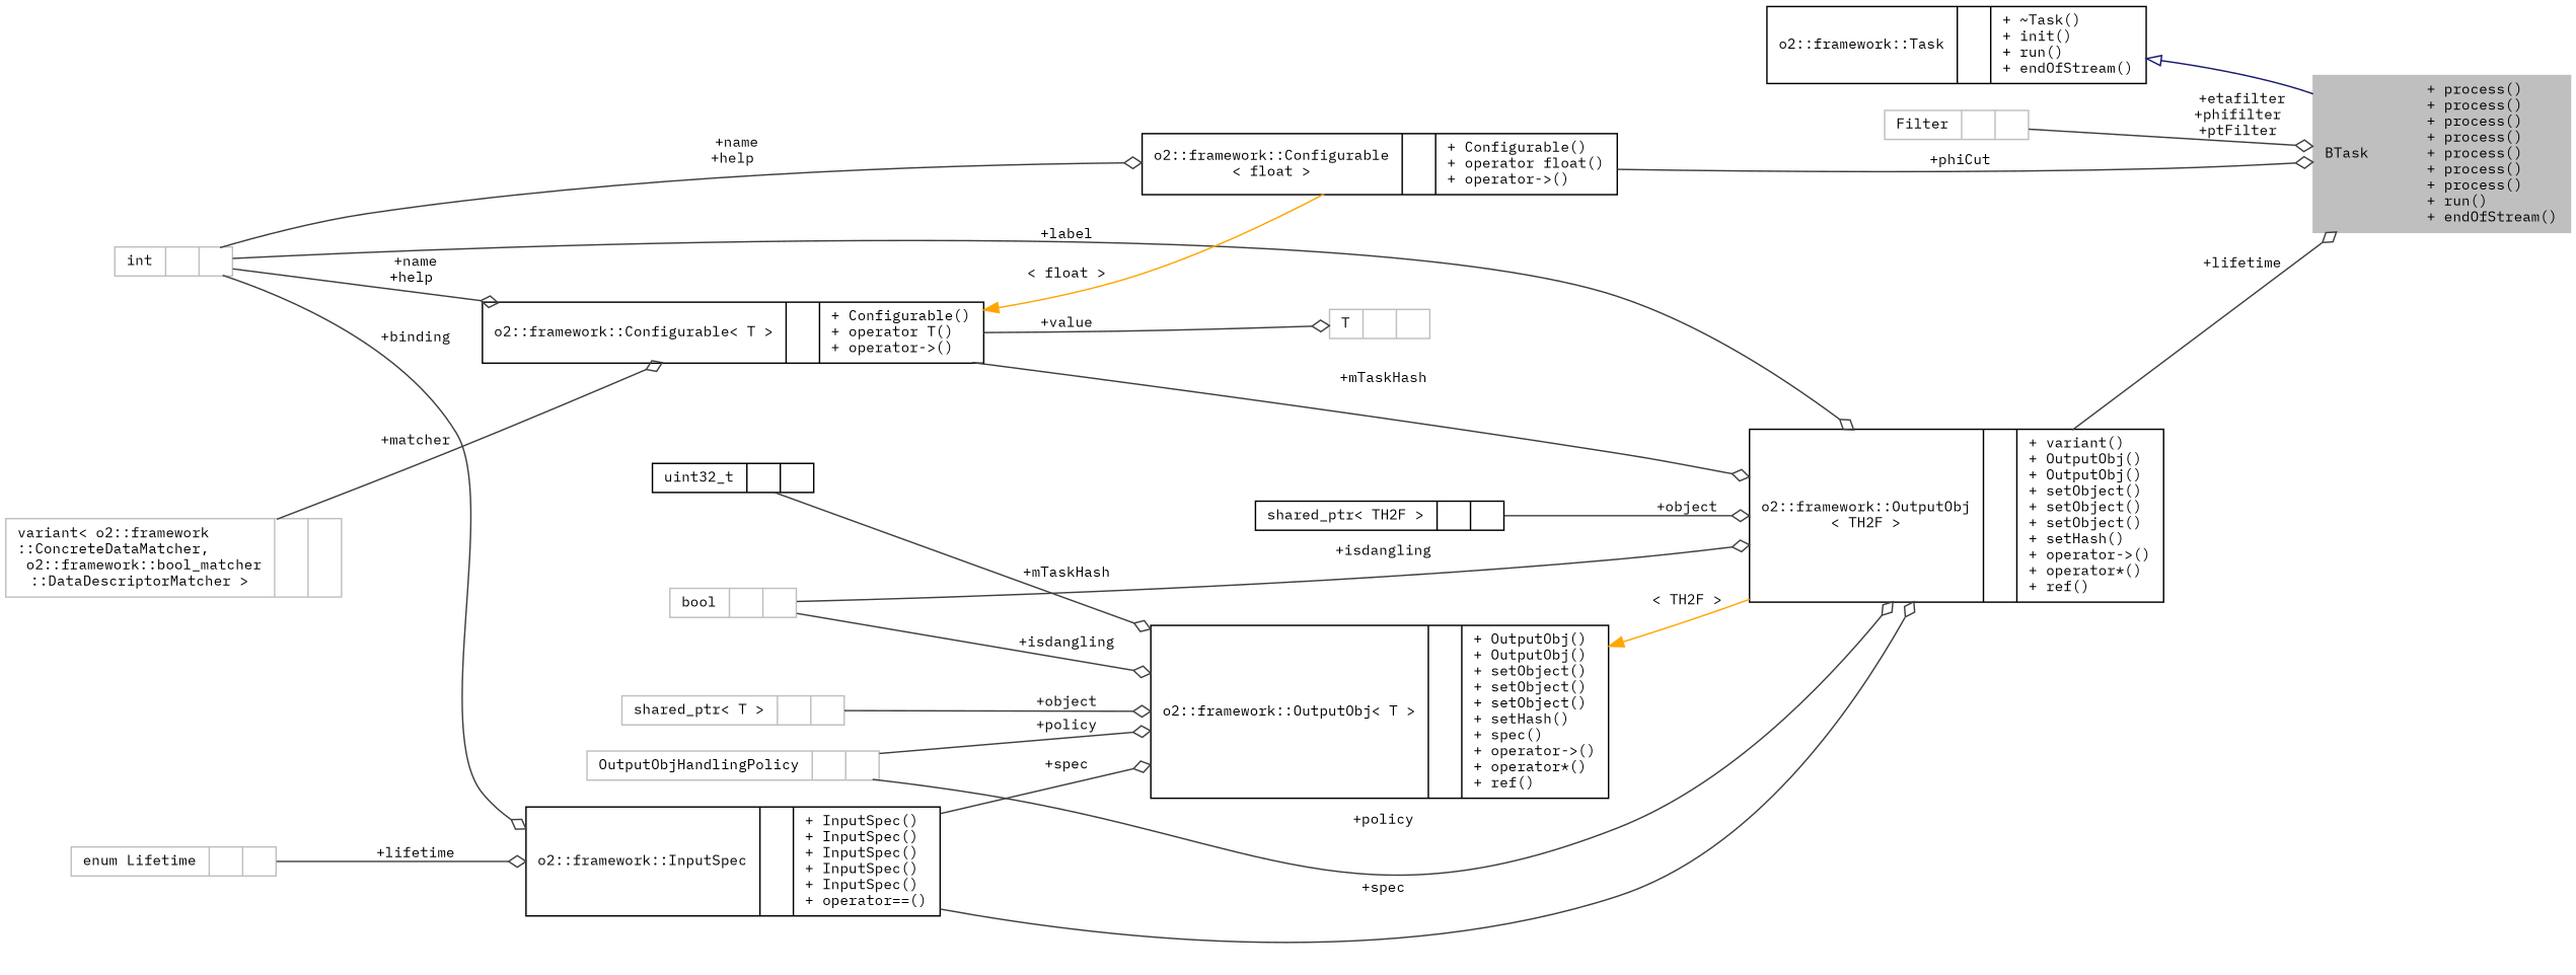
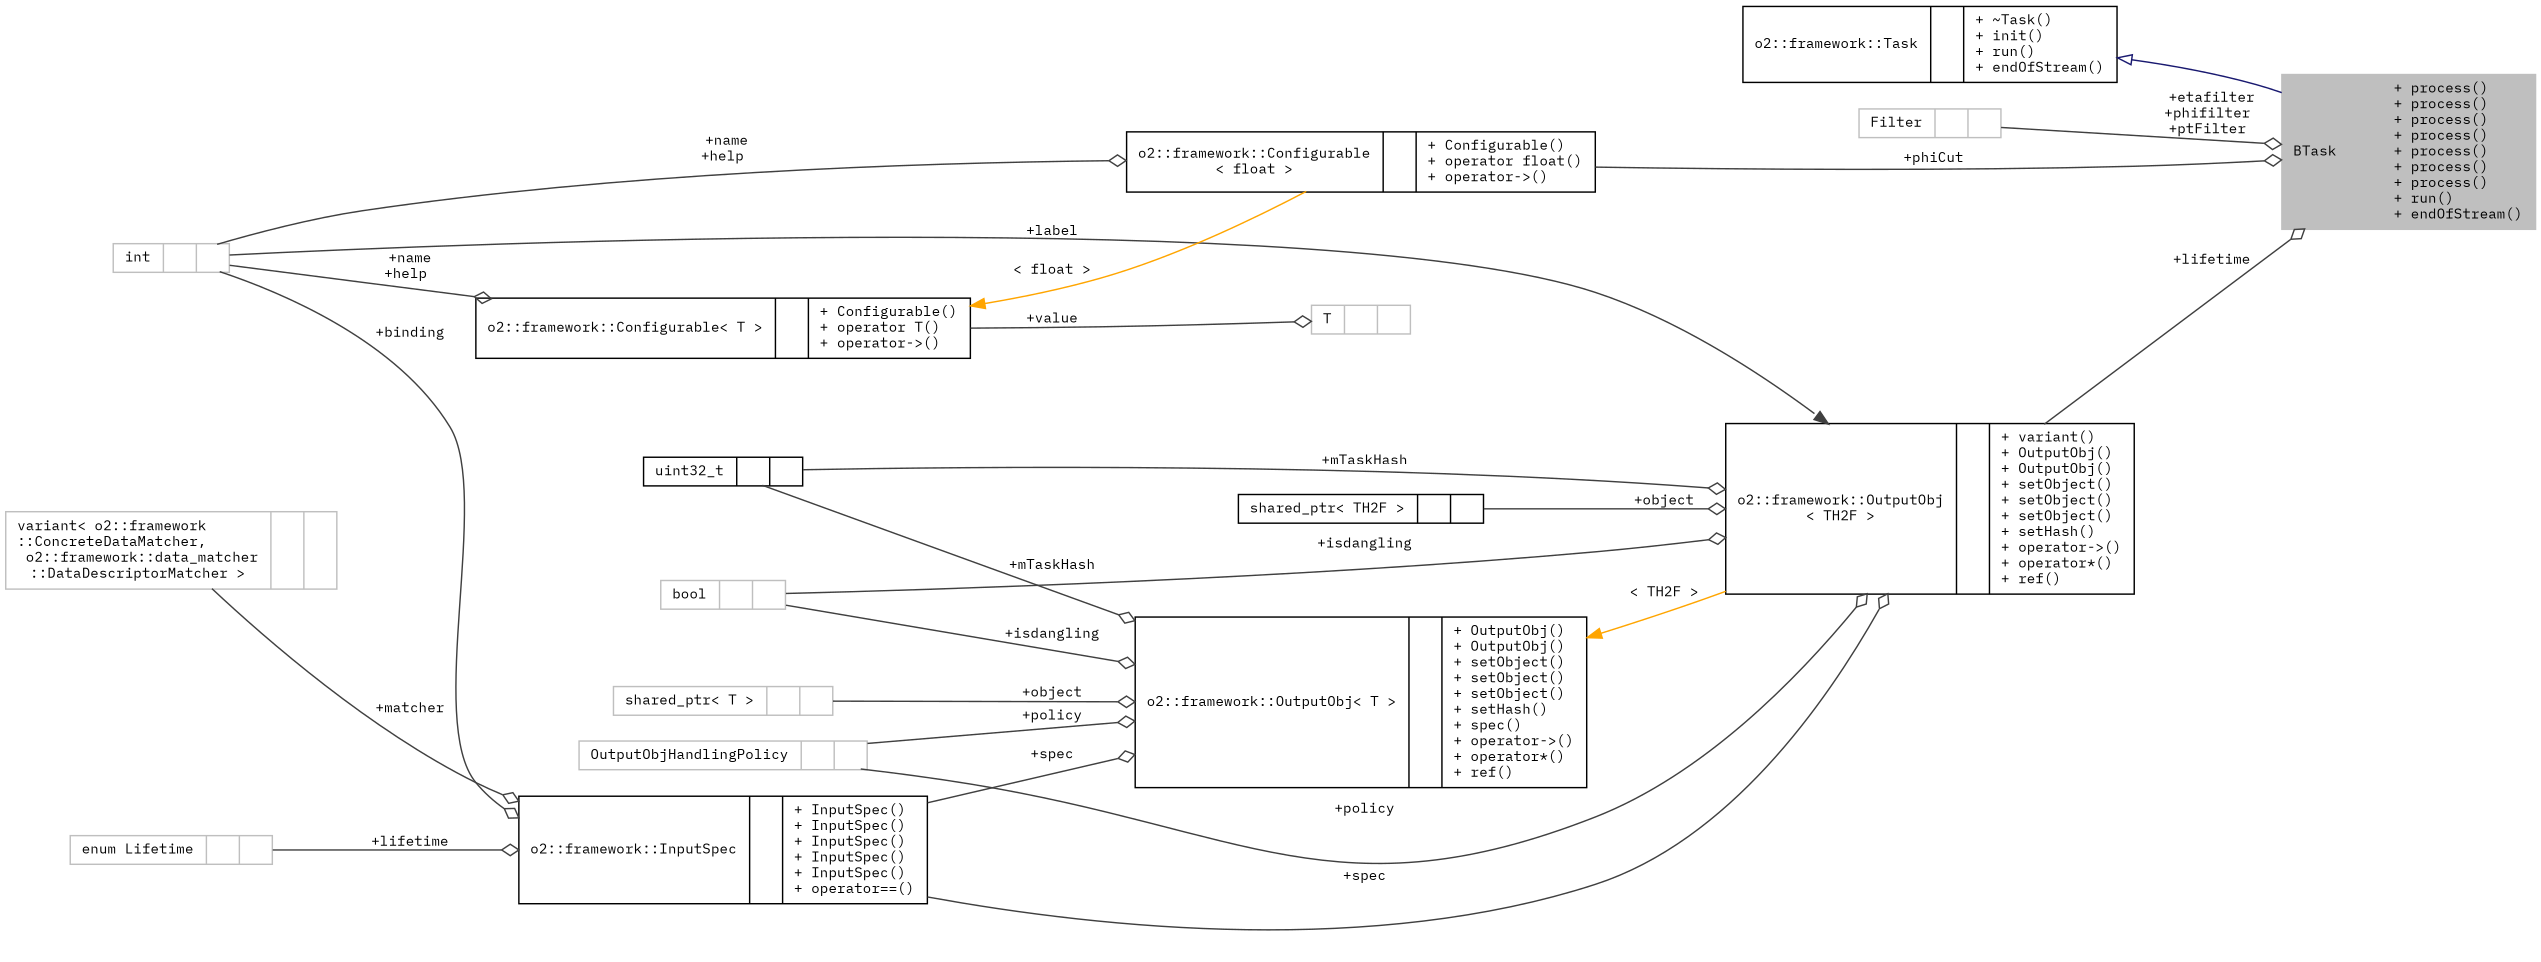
  digraph {
    fontname="IBM Plex Mono"
    rankdir=LR
    node [color=grey75 fontname="IBM Plex Mono" fontsize=10 shape=record]
    edge [color=grey25 fontname="IBM Plex Mono" fontsize=10 labelfontname=Helvetica labelfontsize=10 style=solid arrowhead=odiamond]
    n1 [fillcolor=grey75 fontcolor=black height=0.2 label="{BTask\n||+ process()\l+ process()\l+ process()\l+ process()\l+ process()\l+ process()\l+ process()\l+ run()\l+ endOfStream()\l}" style=filled width=0.4]
    n2 [color=black height=0.2 label="{o2::framework::Task\n||+ ~Task()\l+ init()\l+ run()\l+ endOfStream()\l}" width=0.4]
    n3 [height=0.2 label="{Filter\n||}" width=0.4]
    n4 [color=black height=0.2 label="{o2::framework::Configurable\l\< float \>\n||+ Configurable()\l+ operator float()\l+ operator-\>()\l}" width=0.4]
    n5 [height=0.2 label="{int\n||}" width=0.4]
    n6 [color=black height=0.2 label="{o2::framework::Configurable\< T \>\n||+ Configurable()\l+ operator T()\l+ operator-\>()\l}" width=0.4]
    n7 [color=black height=0.2 label="{o2::framework::OutputObj\l\< TH2F \>\n||+ variant()\l+ OutputObj()\l+ OutputObj()\l+ setObject()\l+ setObject()\l+ setObject()\l+ setHash()\l+ operator-\>()\l+ operator*()\l+ ref()\l}" width=0.4]
    n8 [color=black height=0.2 label="{o2::framework::InputSpec\n||+ InputSpec()\l+ InputSpec()\l+ InputSpec()\l+ InputSpec()\l+ InputSpec()\l+ operator==()\l}" width=0.4]
    n9 [height=0.2 label="{T\n||}" width=0.4]
    n10 [color=black height=0.2 label="{o2::framework::OutputObj\< T \>\n||+ OutputObj()\l+ OutputObj()\l+ setObject()\l+ setObject()\l+ setObject()\l+ setHash()\l+ spec()\l+ operator-\>()\l+ operator*()\l+ ref()\l}" width=0.4]
    n11 [height=0.2 label="{OutputObjHandlingPolicy\n||}" width=0.4]
    n12 [color=black height=0.2 label="{uint32_t\n||}" width=0.4]
    n13 [height=0.2 label="{bool\n||}" width=0.4]
    n14 [height=0.2 label="{enum Lifetime\n||}" width=0.4]
-   n15 [height=0.2 label="{variant\< o2::framework\l::ConcreteDataMatcher,\l o2::framework::bool_matcher\l::DataDescriptorMatcher \>\n||}" width=0.4]
+   n15 [height=0.2 label="{variant\< o2::framework\l::ConcreteDataMatcher,\l o2::framework::data_matcher\l::DataDescriptorMatcher \>\n||}" width=0.4]
    n16 [color=black height=0.2 label="{shared_ptr\< TH2F \>\n||}" width=0.4]
    n17 [height=0.2 label="{shared_ptr\< T \>\n||}" width=0.4]
    n2 -> n1 [arrowtail=onormal color=midnightblue dir=back arrowhead=""]
    n3 -> n1 [label=" +etafilter\n+phifilter\n+ptFilter"]
    n4 -> n1 [label=" +phiCut"]
    n5 -> n4 [label=" +name\n+help"]
    n5 -> n6 [label=" +name\n+help"]
-   n5 -> n7 [label=" +label"]
+   n5 -> n7 [arrowhead=normal label=" +label"]
    n5 -> n8 [label=" +binding"]
    n6 -> n4 [color=orange dir=back label=" \< float \>" arrowhead=""]
    n6 -> n9 [label=" +value"]
    n7 -> n1 [label=" +lifetime"]
    n8 -> n7 [label=" +spec"]
    n8 -> n10 [label=" +spec"]
    n10 -> n7 [color=orange dir=back label=" \< TH2F \>" arrowhead=""]
    n11 -> n7 [label=" +policy"]
    n11 -> n10 [label=" +policy"]
-   n6 -> n7 [label=" +mTaskHash"]
+   n12 -> n7 [label=" +mTaskHash"]
    n12 -> n10 [label=" +mTaskHash"]
    n13 -> n7 [label=" +isdangling"]
    n13 -> n10 [label=" +isdangling"]
    n14 -> n8 [label=" +lifetime"]
-   n15 -> n6 [label=" +matcher"]
+   n15 -> n8 [label=" +matcher"]
    n16 -> n7 [label=" +object"]
    n17 -> n10 [label=" +object"]
  }
